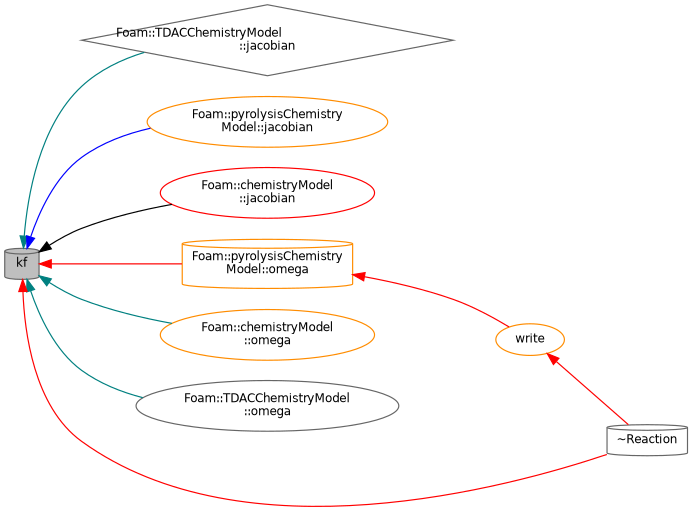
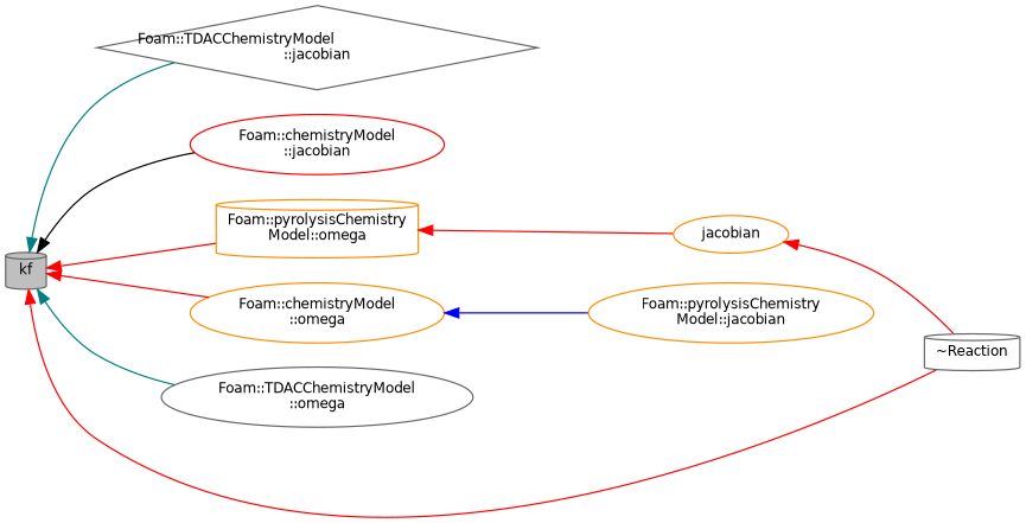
  digraph {
    rankdir=LR
    node [color=gray40 fontname=Helvetica fontsize=10 shape=ellipse]
    edge [color=red dir=back fontname=Helvetica fontsize=10 labelfontname=Helvetica labelfontsize=10 style=solid]
    n1 [fillcolor=grey75 fontcolor=black height=0.2 label=kf shape=cylinder style=filled width=0.4]
    n2 [height=0.2 label="Foam::TDACChemistryModel\l::jacobian" shape=diamond width=0.4]
    n3 [color=darkorange height=0.2 label="Foam::pyrolysisChemistry\lModel::jacobian" width=0.4]
    n4 [color=red height=0.2 label="Foam::chemistryModel\l::jacobian" width=0.4]
    n5 [color=darkorange height=0.2 label="Foam::pyrolysisChemistry\lModel::omega" shape=cylinder width=0.4]
    n6 [color=darkorange height=0.2 label="Foam::chemistryModel\l::omega" width=0.4]
    n7 [height=0.2 label="Foam::TDACChemistryModel\l::omega" width=0.4]
    n8 [height=0.2 label="~Reaction" shape=cylinder width=0.4]
-   n9 [color=darkorange height=0.2 label=write width=0.4]
+   n9 [color=darkorange height=0.2 label=jacobian width=0.4]
    n1 -> n2 [color=teal]
-   n1 -> n3 [color=blue]
+   n6 -> n3 [color=blue]
    n1 -> n4 [color=black]
    n1 -> n5
-   n1 -> n6 [color=teal]
+   n1 -> n6
    n1 -> n7 [color=teal]
    n1 -> n8
    n5 -> n9
    n9 -> n8
  }
